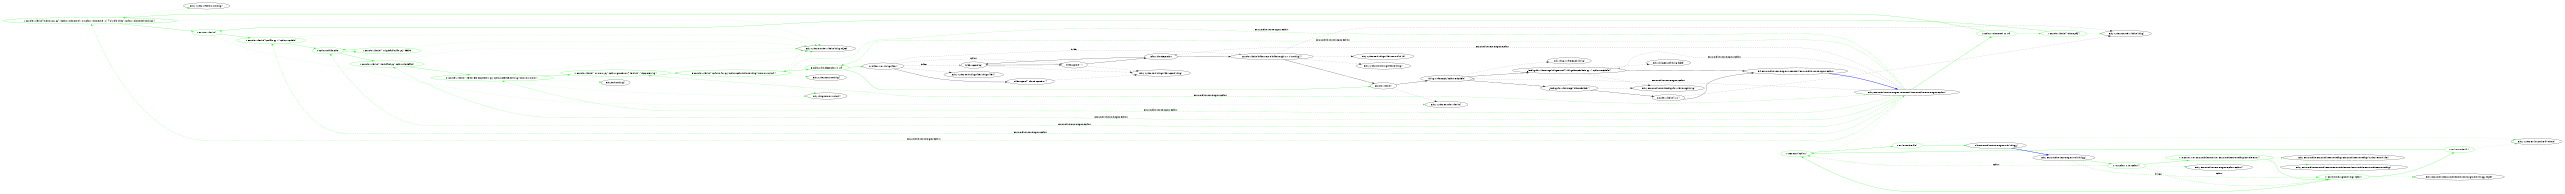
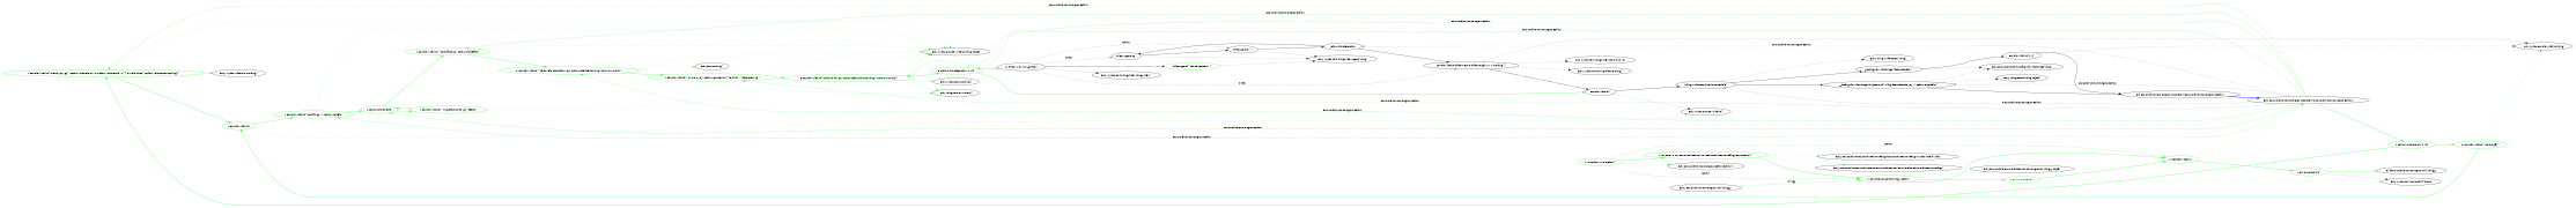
  digraph {
    fontname="Patrick Hand"
    rankdir=LR
    node [cluster="CommandLine.Demo.Program.DoCoreTask(CommandLine.Demo.Program.Options)" file="SpecificationPropertyRules.cs" fontname="Patrick Hand" span="0-0"]
    edge [color=green fontname="Patrick Hand" style=solid]
    n1 [cluster="System.Nullable<T>.ToString()" label="Entry System.Nullable<T>.ToString()"]
    n2 [cluster="System.Console.WriteLine()" label="Entry System.Console.WriteLine()"]
    n3 [cluster="System.Console.WriteLine(string, object)" label="Entry System.Console.WriteLine(string, object)"]
    n4 [cluster="System.Environment.Exit(int)" label="Entry System.Environment.Exit(verbose)"]
    n5 [cluster="CommandLine.Text.HeadingInfo.WriteMessage(string)" label="Entry CommandLine.Text.HeadingInfo.WriteMessage(string)" span="124-124"]
    n6 [cluster="CommandLine.Demo.Program.Main(string[])" label="Entry CommandLine.Demo.Program.Main(string[])" span="52-52"]
    n7 [cluster="CommandLine.Demo.Program.Main(string[])" color=green community=0 label="2: var options = new Options()" span="57-57"]
    n8 [cluster="CommandLine.Demo.Program.Main(string[])" color=green community=0 label="7: !parser.ParseArguments(args, options)" span="59-59"]
    n9 [cluster="CommandLine.Demo.Program.Main(string[])" color=green community=0 label="6: var parser = new CommandLineParser(new CommandLineParserSettings(Console.Error))" span="58-58"]
    n10 [cluster="CommandLine.Demo.Program.Main(string[])" color=green community=0 label="6: DoCoreTask(options)" span="62-62"]
    n11 [cluster="CommandLine.Demo.Program.Options.Options()" label="Entry CommandLine.Demo.Program.Options.Options()" span="51-51"]
    n12 [cluster="CommandLine.Demo.Program.Main(string[])" color=green community=0 label="2: Environment.Exit(1)" span="60-60"]
    n13 [cluster="CommandLine.CommandLineParser.ParseArguments(string[], object)" label="Entry CommandLine.CommandLineParser.ParseArguments(string[], object)" span="87-87"]
    n14 [cluster="CommandLine.CommandLineParser.CommandLineParser(CommandLine.CommandLineParserSettings)" label="Entry CommandLine.CommandLineParser.CommandLineParser(CommandLine.CommandLineParserSettings)" span="63-63"]
    n15 [cluster="CommandLine.CommandLineParserSettings.CommandLineParserSettings(System.IO.TextWriter)" label="Entry CommandLine.CommandLineParserSettings.CommandLineParserSettings(System.IO.TextWriter)" span="73-73"]
    n16 [cluster="CommandLine.Demo.Program.Main(string[])" color=green community=0 label="2: Environment.Exit(0)" span="63-63"]
    n17 [label="Entry CommandLine.Demo.Program.DoCoreTask(CommandLine.Demo.Program.Options)" span="66-66"]
    n18 [cluster="CommandLine.Demo.Program.Main(string[])" label="Exit CommandLine.Demo.Program.Main(string[])" span="52-52"]
    n19 [color=green community=0 label="2: options.VerboseLevel == null" span="68-68"]
    n20 [color=green community=0 label="6: Console.WriteLine(''verbose [on]: {0}'', (options.VerboseLevel < 0 || options.VerboseLevel > 2) ? ''#invalid value#'' : options.VerboseLevel.ToString())" span="71-71"]
    n21 [color=green community=0 label="6: Console.WriteLine(''input file: {0} ...'', options.InputFile)" span="73-73"]
    n22 [color=green community=0 label="2: options.DefinitionFiles" span="74-74"]
    n23 [color=green community=0 label="4: Console.WriteLine(''  start offset: {0}'', options.StartOffset)" span="78-78"]
    n24 [color=green community=0 label="3: Console.WriteLine(''  tabular data computation: {0}'', options.Calculate.ToString().ToLowerInvariant())" span="79-79"]
    n25 [color=green community=0 label="7: Console.WriteLine(''  on errors: {0}'', options.IgnoreErrors ? ''continue'' : ''stop processing'')" span="80-80"]
    n26 [color=green community=0 label="5: Console.WriteLine(''  optimize for: {0}'', options.Optimization.ToString().ToLowerInvariant())" span="81-81"]
    n27 [color=green community=0 label="5: options.AllowedOperators != null" span="82-82"]
    n28 [label="options.AllowedOperators" span="86-86"]
    n29 [label="!string.IsNullOrEmpty(options.OutputFile)" span="94-94"]
    n30 [label="_headingInfo.WriteMessage(string.Format(''writing elaborated data: {0} ...'', options.OutputFile))" span="95-95"]
    n31 [cluster="System.Enum.ToString()" label="Entry System.Enum.ToString()"]
    n32 [cluster="System.Text.StringBuilder.Remove(int, int)" label="Entry System.Text.StringBuilder.Remove(int, int)"]
    n33 [cluster="string.IsNullOrEmpty(string)" label="Entry string.IsNullOrEmpty(string)"]
    n34 [cluster="string.ToLowerInvariant()" label="Entry string.ToLowerInvariant()"]
    n35 [cluster="string.Format(string, object)" label="Entry string.Format(string, object)"]
    n36 [cluster="System.Text.StringBuilder.ToString()" label="Entry System.Text.StringBuilder.ToString()"]
    n37 [cluster="System.Text.StringBuilder.Append(string)" label="Entry System.Text.StringBuilder.Append(string)"]
    n38 [color=green community=0 label="3: Console.WriteLine(''verbose [off]'')" span="69-69"]
    n39 [color=green community=0 label="2: Console.WriteLine()" span="72-72"]
    n40 [color=green community=0 label="6: Console.WriteLine(''  using definition file: {0}'', defFile)" span="76-76"]
    n41 [cluster="bool.ToString()" label="Entry bool.ToString()"]
    n42 [label="var builder = new StringBuilder()" span="84-84"]
    n43 [label="Console.WriteLine()" span="93-93"]
    n44 [label="builder.Append(op)" span="88-88"]
    n45 [label="Console.WriteLine(builder.Remove(builder.Length - 2, 2).ToString())" span="91-91"]
    n46 [label="_headingInfo.WriteMessage(''elaborated data:'')" span="98-98"]
    n47 [label="Exit CommandLine.Demo.Program.DoCoreTask(CommandLine.Demo.Program.Options)" span="66-66"]
    n48 [cluster="System.Console.WriteLine(string)" label="Entry System.Console.WriteLine(string)"]
-   n49 [label="builder.Append(''  allowed operators: '')" span="85-85"]
+   n49 [label="builder.Append(''  allowed operators: '')" span="85-85" color=green]
    n50 [label="builder.Append('', '')" span="89-89"]
    n51 [cluster="System.Text.StringBuilder.StringBuilder()" label="Entry System.Text.StringBuilder.StringBuilder()"]
    n52 [label="Console.WriteLine(''[...]'')" span="99-99"]
-   n6 -> n7
    n6 -> n8 [label="string[]" style=dashed]
    n7 -> n8 [label=options style=dashed]
    n7 -> n9
    n7 -> n10 [label=options style=dashed]
    n7 -> n11 [style=dotted]
    n8 -> n10
    n8 -> n12
    n8 -> n13 [style=dotted]
    n9 -> n8
    n9 -> n14 [style=dotted]
    n9 -> n15 [style=dotted]
    n10 -> n16
    n10 -> n17 [style=dotted]
    n12 -> n4 [style=dotted]
    n12 -> n10
-   n16 -> n4 [style=dotted]
+   n16 -> n4 [color=black style=dotted]
    n16 -> n18
    n17 -> n19
    n17 -> n20 [label="CommandLine.Demo.Program.Options" style=dashed]
    n17 -> n21 [label="CommandLine.Demo.Program.Options" style=dashed]
    n17 -> n22 [label="CommandLine.Demo.Program.Options" style=dashed]
    n17 -> n23 [label="CommandLine.Demo.Program.Options" style=dashed]
    n17 -> n24 [label="CommandLine.Demo.Program.Options" style=dashed]
    n17 -> n25 [label="CommandLine.Demo.Program.Options" style=dashed]
    n17 -> n26 [label="CommandLine.Demo.Program.Options" style=dashed]
    n17 -> n27 [label="CommandLine.Demo.Program.Options" style=dashed]
    n17 -> n28 [color=darkseagreen4 label="CommandLine.Demo.Program.Options" style=dashed]
    n17 -> n29 [color=darkseagreen4 label="CommandLine.Demo.Program.Options" style=dashed]
    n17 -> n30 [color=darkseagreen4 label="CommandLine.Demo.Program.Options" style=dashed]
-   n18 -> n6 [color=blue style=bold]
    n19 -> n20
    n19 -> n38
    n20 -> n1 [style=dotted]
    n20 -> n3 [style=dotted]
    n20 -> n39
    n21 -> n3 [style=dotted]
    n21 -> n22
    n22 -> n23
    n22 -> n40
    n23 -> n3 [style=dotted]
    n23 -> n24
    n24 -> n3 [style=dotted]
    n24 -> n25
    n24 -> n34 [style=dotted]
    n24 -> n41 [style=dotted]
    n25 -> n3 [style=dotted]
    n25 -> n26
    n26 -> n3 [style=dotted]
    n26 -> n27
    n26 -> n31 [style=dotted]
    n26 -> n34 [style=dotted]
    n27 -> n42
    n27 -> n43
    n28 -> n44 [color=""]
    n28 -> n45 [color=""]
    n29 -> n30 [color=""]
    n29 -> n33 [style=dotted color=""]
    n29 -> n46 [color=""]
    n30 -> n5 [style=dotted color=""]
    n30 -> n35 [style=dotted color=""]
    n30 -> n47 [color=""]
    n38 -> n39
    n38 -> n48 [style=dotted]
    n39 -> n2 [style=dotted]
    n39 -> n21
    n40 -> n3 [style=dotted]
    n40 -> n22
    n42 -> n44 [color=darkseagreen4 label=builder style=dashed]
    n42 -> n45 [color=darkseagreen4 label=builder style=dashed]
    n42 -> n49 [color=""]
    n42 -> n50 [color=darkseagreen4 label=options style=dashed]
    n42 -> n51 [style=dotted color=""]
    n43 -> n2 [style=dotted color=""]
    n43 -> n29 [color=""]
    n44 -> n37 [style=dotted color=""]
    n44 -> n50 [color=""]
    n45 -> n32 [style=dotted color=""]
    n45 -> n36 [style=dotted color=""]
    n45 -> n43 [color=""]
    n45 -> n48 [style=dotted color=""]
    n46 -> n5 [style=dotted color=""]
    n46 -> n52 [color=""]
    n47 -> n17 [color=blue style=bold]
    n49 -> n37 [style=dotted color=""]
    n50 -> n28 [color=""]
    n50 -> n37 [style=dotted color=""]
    n52 -> n47 [color=""]
    n52 -> n48 [style=dotted color=""]
  }
